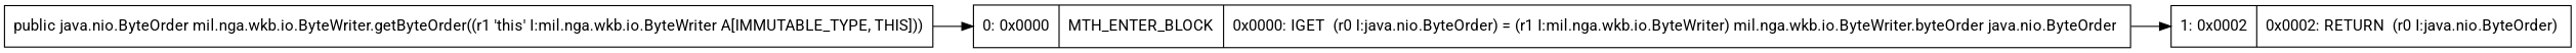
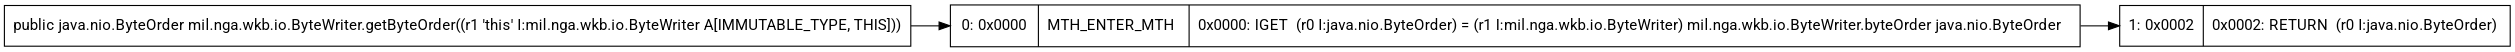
  digraph {
    rankdir=LR
    fontname=Roboto
    node [shape=record fontname=Roboto]
    edge [fontname=Roboto]
-   n1 [label="{0\:\ 0x0000|MTH_ENTER_BLOCK\l|0x0000: IGET  (r0 I:java.nio.ByteOrder) = (r1 I:mil.nga.wkb.io.ByteWriter) mil.nga.wkb.io.ByteWriter.byteOrder java.nio.ByteOrder \l}"]
+   n1 [label="{0\:\ 0x0000|MTH_ENTER_MTH\l|0x0000: IGET  (r0 I:java.nio.ByteOrder) = (r1 I:mil.nga.wkb.io.ByteWriter) mil.nga.wkb.io.ByteWriter.byteOrder java.nio.ByteOrder \l}"]
    n2 [label="{1\:\ 0x0002|0x0002: RETURN  (r0 I:java.nio.ByteOrder) \l}"]
    n3 [label="{public java.nio.ByteOrder mil.nga.wkb.io.ByteWriter.getByteOrder((r1 'this' I:mil.nga.wkb.io.ByteWriter A[IMMUTABLE_TYPE, THIS])) }"]
    n1 -> n2
    n3 -> n1
  }
